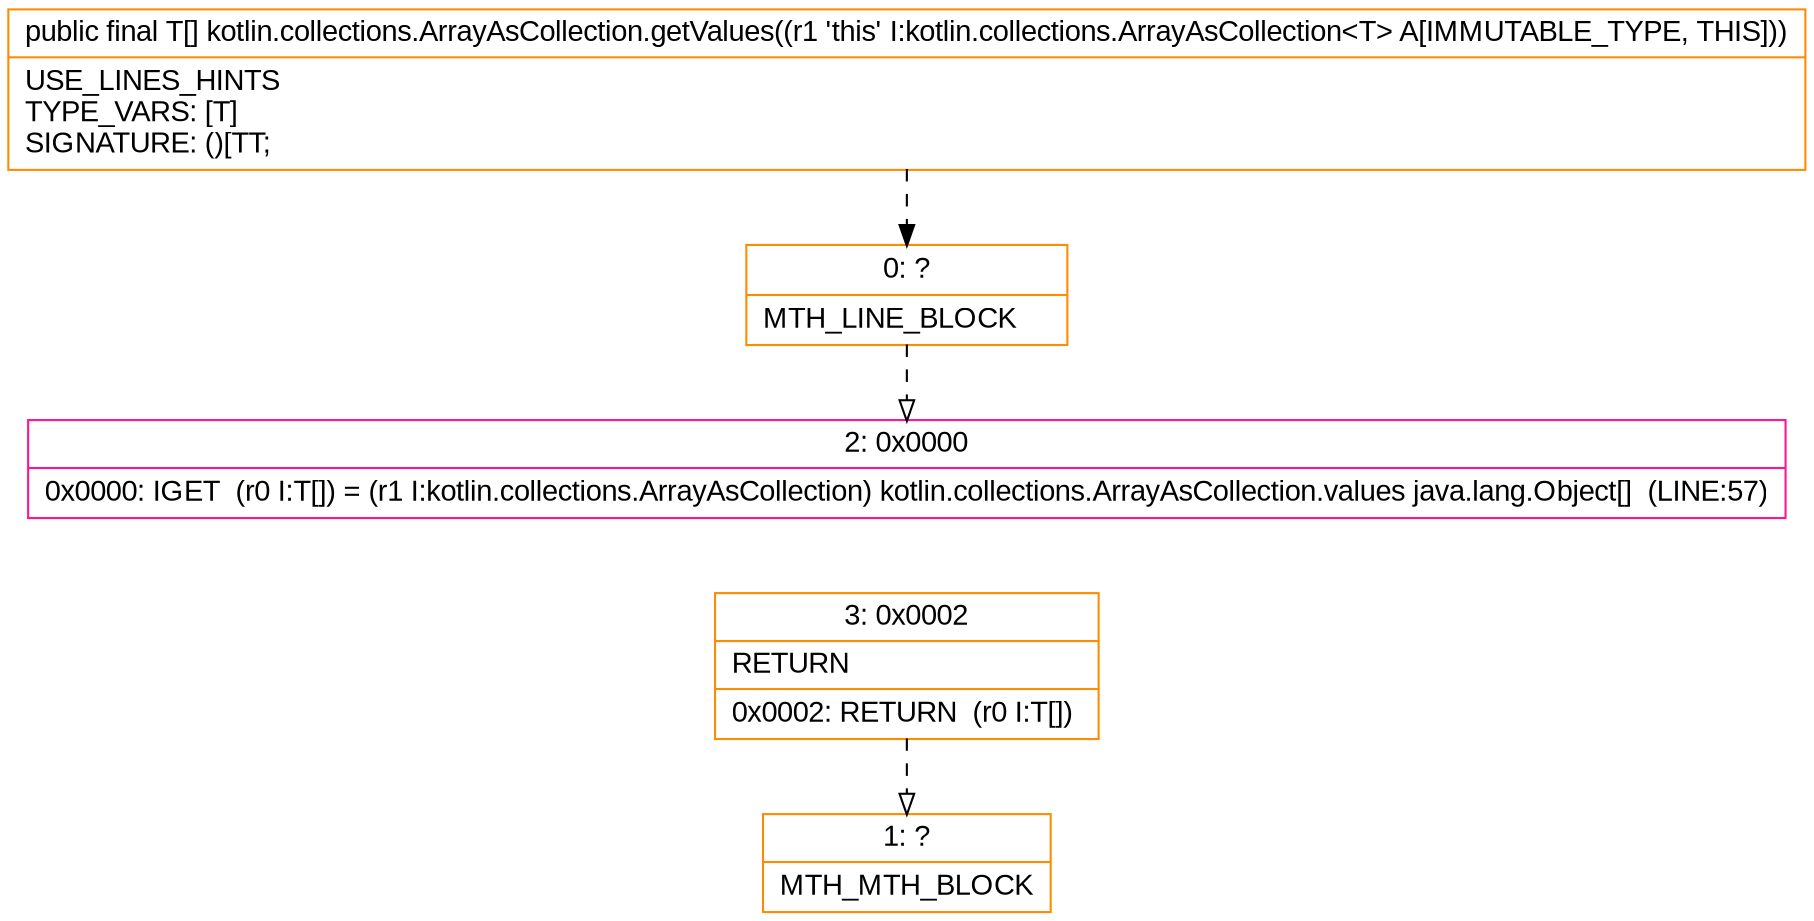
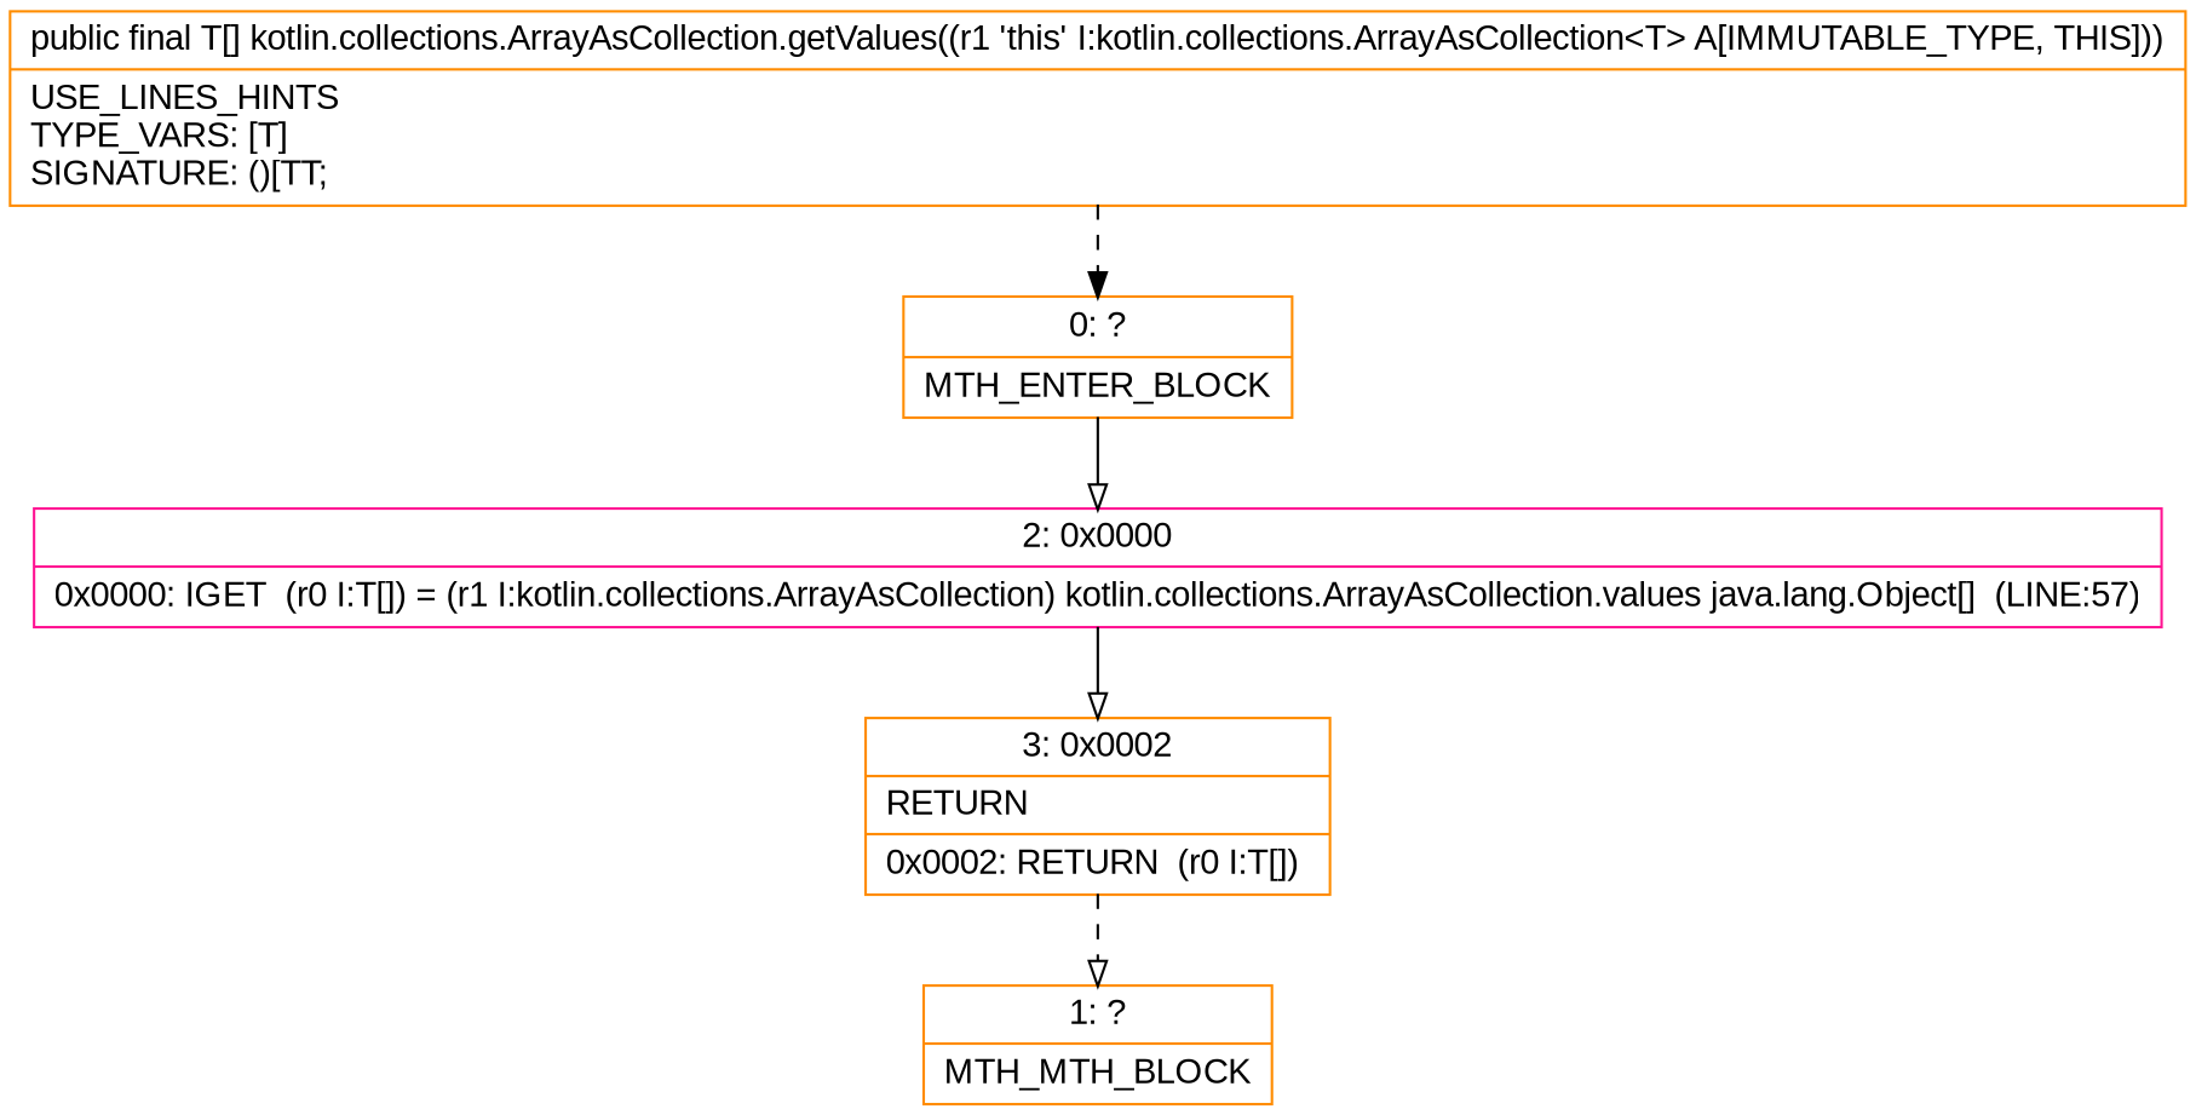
  digraph {
    fontname="Liberation Sans"
    node [color=darkorange fontname="Liberation Sans" shape=record]
    edge [arrowhead=onormal fontname="Liberation Sans" style=solid]
-   n1 [label="{0\:\ ?|MTH_LINE_BLOCK\l}"]
+   n1 [label="{0\:\ ?|MTH_ENTER_BLOCK\l}"]
    n2 [color=deeppink label="{2\:\ 0x0000|0x0000: IGET  (r0 I:T[]) = (r1 I:kotlin.collections.ArrayAsCollection) kotlin.collections.ArrayAsCollection.values java.lang.Object[]  (LINE:57)\l}"]
    n3 [label="{3\:\ 0x0002|RETURN\l|0x0002: RETURN  (r0 I:T[]) \l}"]
    n4 [label="{1\:\ ?|MTH_MTH_BLOCK\l}"]
    n5 [label="{public final T[] kotlin.collections.ArrayAsCollection.getValues((r1 'this' I:kotlin.collections.ArrayAsCollection\<T\> A[IMMUTABLE_TYPE, THIS]))  | USE_LINES_HINTS\lTYPE_VARS: [T]\lSIGNATURE: ()[TT;\l}"]
-   n1 -> n2 [style=dashed]
+   n1 -> n2
+   n2 -> n3
    n3 -> n4 [style=dashed]
    n5 -> n1 [arrowhead=normal style=dashed]
  }
